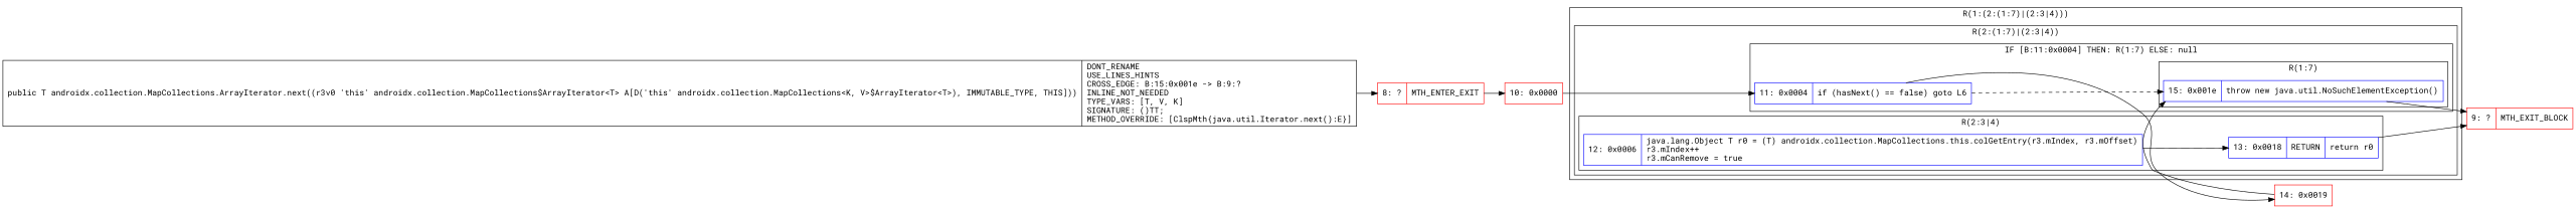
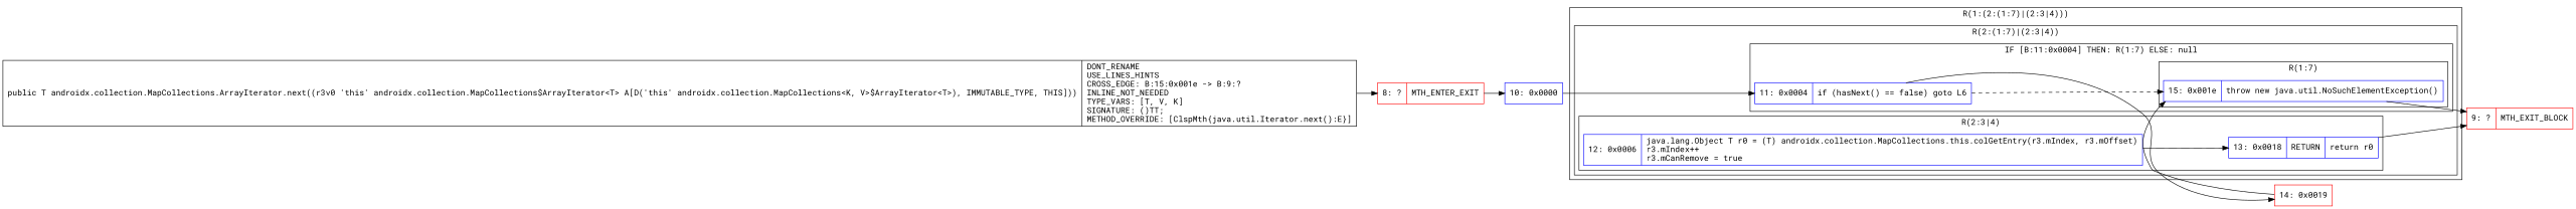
  digraph {
    fontname="Roboto Mono"
    rankdir=LR
    node [color=blue fontname="Roboto Mono" shape=record]
    edge [fontname="Roboto Mono"]
    n1 [label="{15\:\ 0x001e|throw new java.util.NoSuchElementException()\l}"]
    n2 [label="{11\:\ 0x0004|if (hasNext() == false) goto L6\l}"]
    n3 [label="{12\:\ 0x0006|java.lang.Object T r0 = (T) androidx.collection.MapCollections.this.colGetEntry(r3.mIndex, r3.mOffset)\lr3.mIndex++\lr3.mCanRemove = true\l}"]
    n4 [label="{13\:\ 0x0018|RETURN\l|return r0\l}"]
    n5 [color=red label="{9\:\ ?|MTH_EXIT_BLOCK\l}"]
    n6 [color=red label="{14\:\ 0x0019}"]
    n7 [color=red label="{8\:\ ?|MTH_ENTER_EXIT\l}"]
-   n8 [color=red label="{10\:\ 0x0000}"]
+   n8 [label="{10\:\ 0x0000}"]
    n9 [label="{public T androidx.collection.MapCollections.ArrayIterator.next((r3v0 'this' androidx.collection.MapCollections$ArrayIterator\<T\> A[D('this' androidx.collection.MapCollections\<K, V\>$ArrayIterator\<T\>), IMMUTABLE_TYPE, THIS]))  | DONT_RENAME\lUSE_LINES_HINTS\lCROSS_EDGE: B:15:0x001e \-\> B:9:?\lINLINE_NOT_NEEDED\lTYPE_VARS: [T, V, K]\lSIGNATURE: ()TT;\lMETHOD_OVERRIDE: [ClspMth\{java.util.Iterator.next():E\}]\l}" color=""]
    subgraph cluster_1 {
      label="R(1:(2:(1:7)|(2:3|4)))"
      subgraph cluster_2 {
        label="R(2:(1:7)|(2:3|4))"
        subgraph cluster_3 {
          label="IF [B:11:0x0004] THEN: R(1:7) ELSE: null"
          n2
          subgraph cluster_4 {
            label="R(1:7)"
            n1
          }
        }
        subgraph cluster_5 {
          label="R(2:3|4)"
          n3
          n4
        }
      }
    }
    n1 -> n5
    n2 -> n1 [style=dashed]
    n2 -> n6
    n3 -> n4
    n4 -> n5
    n6 -> n1
    n7 -> n8
    n8 -> n2
    n9 -> n7
  }
